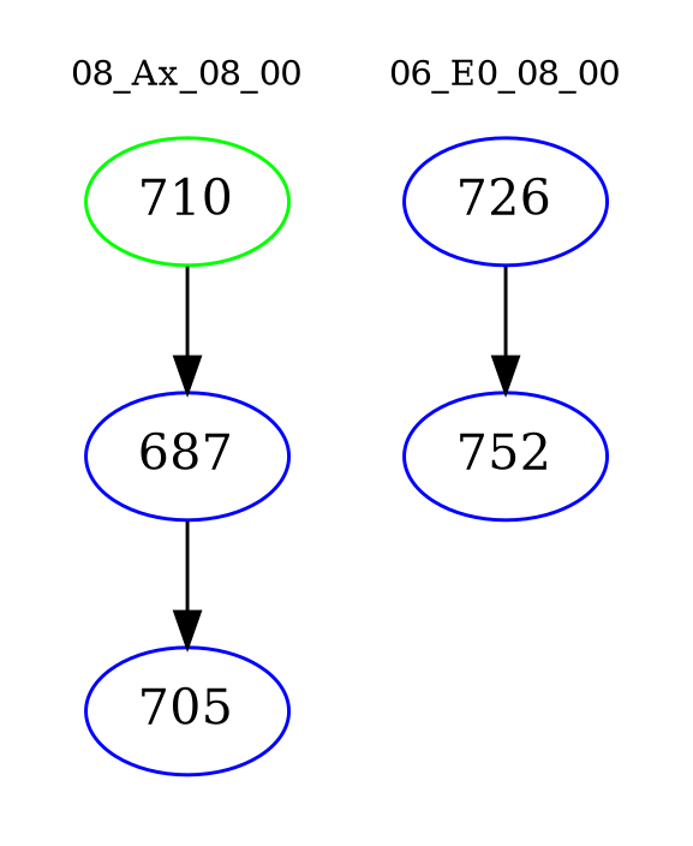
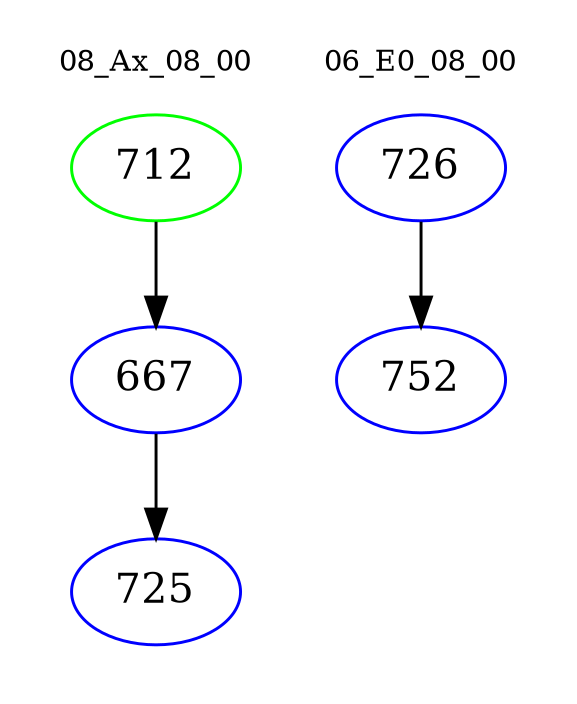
  digraph {
    node [color=blue]
    edge [color=black]
-   n1 [color=green label=710]
-   n2 [label=687]
-   n3 [label=705]
+   n1 [color=green label=712]
+   n2 [label=667]
+   n3 [label=725]
    n4 [label=726]
    n5 [label=752]
    subgraph cluster_1 {
      color=white
      fontsize=10
      label="08_Ax_08_00"
      n1
      n2
      n3
    }
    subgraph cluster_2 {
      color=white
      fontsize=10
      label="06_E0_08_00"
      n4
      n5
    }
    n1 -> n2
    n2 -> n3
    n4 -> n5
  }
